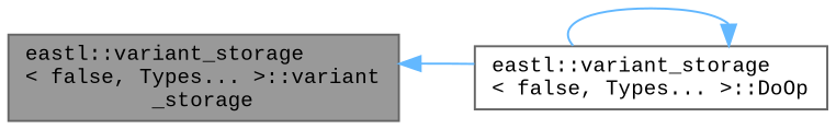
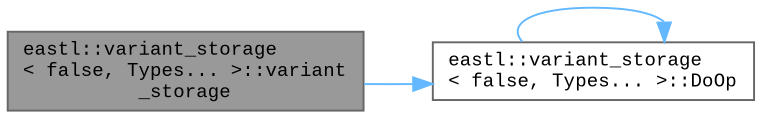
  digraph {
    rankdir=LR
    fontname="Liberation Mono"
    node [fontname="Liberation Mono" fontsize=10 shape=box style=filled]
    edge [color=steelblue1 fontname="Liberation Mono" fontsize=10 labelfontname=Helvetica labelfontsize=10 style=solid]
    n1 [color=gray40 fillcolor=grey60 fontcolor=black height=0.2 label="eastl::variant_storage\l\< false, Types... \>::variant\l_storage" width=0.4]
    n2 [color=grey40 fillcolor=white height=0.2 label="eastl::variant_storage\l\< false, Types... \>::DoOp" width=0.4]
-   n2 -> n1
+   n1 -> n2
    n2 -> n2
  }
